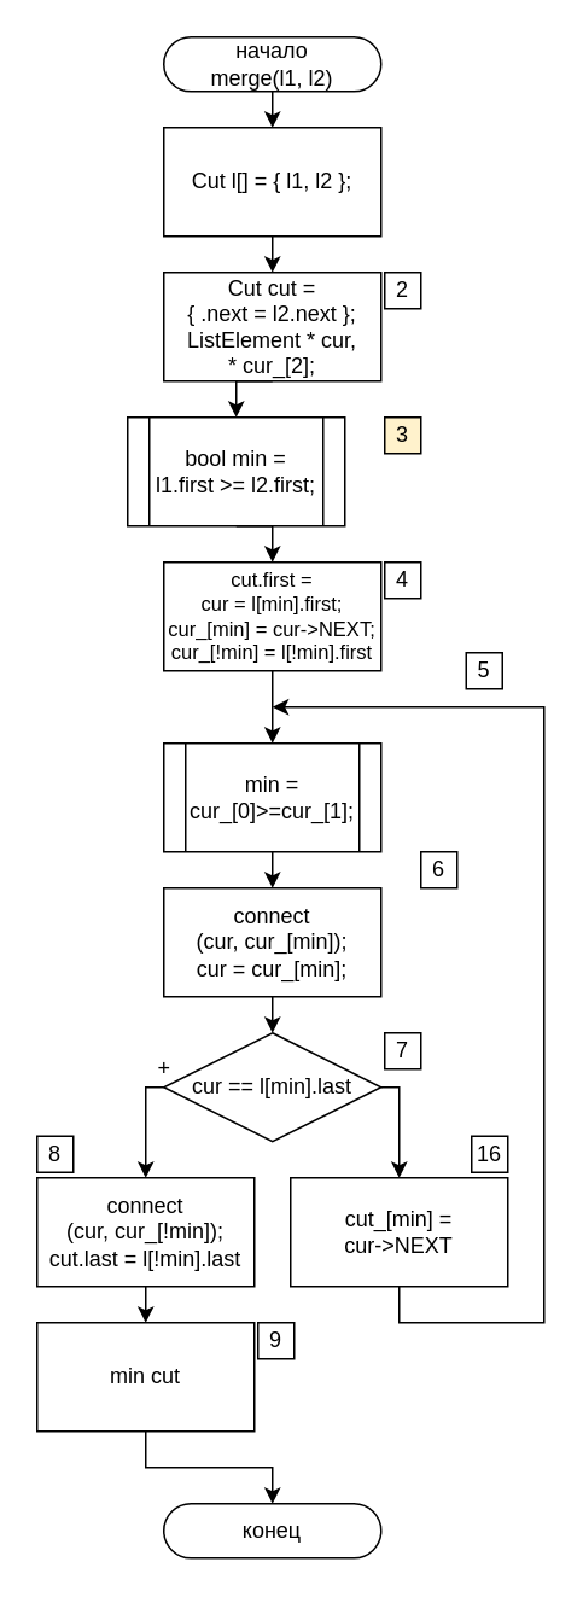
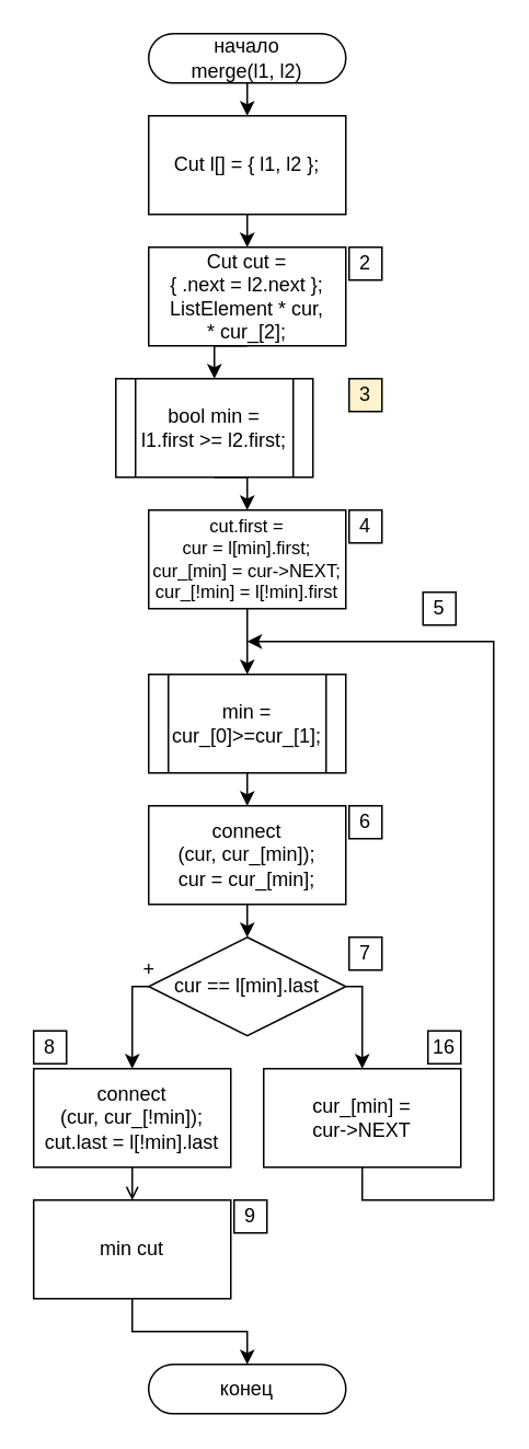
  <mxCell id="0" />
  <mxCell id="1" parent="0" />
  <mxCell id="2" style="edgeStyle=orthogonalEdgeStyle;rounded=0;orthogonalLoop=1;jettySize=auto;html=1;exitX=0.5;exitY=1;exitDx=0;exitDy=0;entryX=0.5;entryY=0;entryDx=0;entryDy=0;" edge="1" parent="1" source="3" target="35"><mxGeometry relative="1" as="geometry" /></mxCell>
  <mxCell id="3" value="начало&lt;br&gt;merge(l1, l2)" style="rounded=1;whiteSpace=wrap;html=1;arcSize=50;" parent="1" vertex="1"><mxGeometry x="90" y="20" width="120" height="30" as="geometry" /></mxCell>
  <mxCell id="4" value="конец" style="rounded=1;whiteSpace=wrap;html=1;arcSize=50;" parent="1" vertex="1"><mxGeometry x="90" y="830" width="120" height="30" as="geometry" /></mxCell>
  <mxCell id="5" value="cur == l[min].last" style="rhombus;whiteSpace=wrap;html=1;rounded=0;" parent="1" vertex="1"><mxGeometry x="90" y="570" width="120" height="60" as="geometry" /></mxCell>
  <mxCell id="6" style="edgeStyle=orthogonalEdgeStyle;rounded=0;orthogonalLoop=1;jettySize=auto;html=1;exitX=0.5;exitY=1;exitDx=0;exitDy=0;entryX=0.5;entryY=0;entryDx=0;entryDy=0;" parent="1" source="7" target="4" edge="1"><mxGeometry relative="1" as="geometry" /></mxCell>
  <mxCell id="7" value="min cut" style="rounded=0;whiteSpace=wrap;html=1;" parent="1" vertex="1"><mxGeometry y="730" width="120" height="60" as="geometry" x="20" /></mxCell>
- <mxCell id="8" style="edgeStyle=orthogonalEdgeStyle;rounded=0;orthogonalLoop=1;jettySize=auto;html=1;exitX=0.5;exitY=1;exitDx=0;exitDy=0;entryX=0.5;entryY=0;entryDx=0;entryDy=0;endSize=6;fontSize=10;" parent="1" source="9" target="7" edge="1"><mxGeometry relative="1" as="geometry" /></mxCell>
+ <mxCell id="8" style="edgeStyle=orthogonalEdgeStyle;rounded=0;orthogonalLoop=1;jettySize=auto;html=1;exitX=0.5;exitY=1;exitDx=0;exitDy=0;entryX=0.5;entryY=0;entryDx=0;entryDy=0;endSize=6;fontSize=10;endArrow=open;" parent="1" source="9" target="7" edge="1"><mxGeometry relative="1" as="geometry" /></mxCell>
  <mxCell id="9" value="connect&lt;br&gt;(cur, cur_[!min]);&lt;br&gt;cut.last = l[!min].last" style="rounded=0;whiteSpace=wrap;html=1;" parent="1" vertex="1"><mxGeometry y="650" width="120" height="60" as="geometry" x="20" /></mxCell>
  <mxCell id="10" style="edgeStyle=orthogonalEdgeStyle;rounded=0;orthogonalLoop=1;jettySize=auto;html=1;exitX=0.5;exitY=1;exitDx=0;exitDy=0;" parent="1" source="11" edge="1"><mxGeometry relative="1" as="geometry"><mxPoint x="150" y="390" as="targetPoint" /><Array as="points"><mxPoint x="220" y="730" /><mxPoint x="300" y="730" /><mxPoint x="300" y="390" /></Array></mxGeometry></mxCell>
- <mxCell id="11" value="cut_[min] =&lt;br&gt;cur-&amp;gt;NEXT" style="rounded=0;whiteSpace=wrap;html=1;" parent="1" vertex="1"><mxGeometry x="160" y="650" width="120" height="60" as="geometry" /></mxCell>
+ <mxCell id="11" value="cur_[min] =&lt;br&gt;cur-&amp;gt;NEXT" style="rounded=0;whiteSpace=wrap;html=1;" parent="1" vertex="1"><mxGeometry x="160" y="650" width="120" height="60" as="geometry" /></mxCell>
  <mxCell id="12" style="edgeStyle=orthogonalEdgeStyle;rounded=0;orthogonalLoop=1;jettySize=auto;html=1;exitX=0;exitY=0.5;exitDx=0;exitDy=0;entryX=0.5;entryY=0;entryDx=0;entryDy=0;" parent="1" source="5" target="9" edge="1"><mxGeometry relative="1" as="geometry"><Array as="points"><mxPoint x="80" y="600" /></Array></mxGeometry></mxCell>
  <mxCell id="13" style="edgeStyle=orthogonalEdgeStyle;rounded=0;orthogonalLoop=1;jettySize=auto;html=1;exitX=1;exitY=0.5;exitDx=0;exitDy=0;entryX=0.5;entryY=0;entryDx=0;entryDy=0;" parent="1" source="5" target="11" edge="1"><mxGeometry relative="1" as="geometry"><Array as="points"><mxPoint x="220" y="600" /></Array></mxGeometry></mxCell>
  <mxCell id="14" style="edgeStyle=orthogonalEdgeStyle;rounded=0;orthogonalLoop=1;jettySize=auto;html=1;exitX=0.5;exitY=1;exitDx=0;exitDy=0;entryX=0.5;entryY=0;entryDx=0;entryDy=0;endSize=6;fontSize=10;" parent="1" source="15" target="23" edge="1"><mxGeometry relative="1" as="geometry" /></mxCell>
  <mxCell id="15" value="min =&lt;br&gt;cur_[0]&amp;gt;=cur_[1];" style="shape=process;whiteSpace=wrap;html=1;backgroundOutline=1;fontFamily=Helvetica;fontSize=12;fontColor=#000000;align=center;strokeColor=#000000;fillColor=#ffffff;" parent="1" vertex="1"><mxGeometry x="90" y="410" width="120" height="60" as="geometry" /></mxCell>
  <mxCell id="16" style="edgeStyle=orthogonalEdgeStyle;rounded=0;orthogonalLoop=1;jettySize=auto;html=1;exitX=0.5;exitY=1;exitDx=0;exitDy=0;entryX=0.5;entryY=0;entryDx=0;entryDy=0;" parent="1" source="17" target="21" edge="1"><mxGeometry relative="1" as="geometry" /></mxCell>
  <mxCell id="17" value="bool min =&lt;br&gt;l1.first &amp;gt;= l2.first;" style="shape=process;whiteSpace=wrap;html=1;backgroundOutline=1;fontFamily=Helvetica;fontSize=12;fontColor=#000000;align=center;strokeColor=#000000;fillColor=#ffffff;" parent="1" vertex="1"><mxGeometry x="70" y="230" width="120" height="60" as="geometry" /></mxCell>
  <mxCell id="18" style="edgeStyle=orthogonalEdgeStyle;rounded=0;orthogonalLoop=1;jettySize=auto;html=1;exitX=0.5;exitY=1;exitDx=0;exitDy=0;entryX=0.5;entryY=0;entryDx=0;entryDy=0;" parent="1" source="19" target="17" edge="1"><mxGeometry relative="1" as="geometry" /></mxCell>
  <mxCell id="19" value="&lt;p&gt;&lt;font style=&quot;font-size: 12px&quot;&gt;Cut cut =&lt;br&gt;{ .next = l2.next };&lt;br&gt;&lt;/font&gt;&lt;font style=&quot;font-size: 12px&quot;&gt;ListElement * cur,&lt;br&gt;* cur_[2];&lt;/font&gt;&lt;/p&gt;" style="rounded=0;whiteSpace=wrap;html=1;" parent="1" vertex="1"><mxGeometry x="90" y="150" width="120" height="60" as="geometry" /></mxCell>
  <mxCell id="20" style="edgeStyle=orthogonalEdgeStyle;rounded=0;orthogonalLoop=1;jettySize=auto;html=1;exitX=0.5;exitY=1;exitDx=0;exitDy=0;entryX=0.5;entryY=0;entryDx=0;entryDy=0;" parent="1" source="21" target="15" edge="1"><mxGeometry relative="1" as="geometry" /></mxCell>
  <mxCell id="21" value="&lt;font style=&quot;font-size: 11px&quot;&gt;cut.first =&lt;br&gt;cur = l[min].first;&lt;br&gt;cur_[min] = cur-&amp;gt;NEXT;&lt;br&gt;cur_[!min] = l[!min].first&lt;/font&gt;" style="rounded=0;whiteSpace=wrap;html=1;fontSize=10;" parent="1" vertex="1"><mxGeometry x="90" y="310" width="120" height="60" as="geometry" /></mxCell>
  <mxCell id="22" style="edgeStyle=orthogonalEdgeStyle;rounded=0;orthogonalLoop=1;jettySize=auto;html=1;exitX=0.5;exitY=1;exitDx=0;exitDy=0;entryX=0.5;entryY=0;entryDx=0;entryDy=0;endSize=6;fontSize=10;" parent="1" source="23" target="5" edge="1"><mxGeometry relative="1" as="geometry" /></mxCell>
  <mxCell id="23" value="connect&lt;br&gt;(cur, cur_[min]);&lt;br&gt;cur = cur_[min];" style="rounded=0;whiteSpace=wrap;html=1;" parent="1" vertex="1"><mxGeometry x="90" y="490" width="120" height="60" as="geometry" /></mxCell>
  <mxCell id="24" value="2" style="whiteSpace=wrap;html=1;aspect=fixed;" parent="1" vertex="1"><mxGeometry x="212" y="150" width="20" height="20" as="geometry" /></mxCell>
  <mxCell id="25" value="4" style="whiteSpace=wrap;html=1;aspect=fixed;" parent="1" vertex="1"><mxGeometry x="212" y="310" width="20" height="20" as="geometry" /></mxCell>
  <mxCell id="26" value="3" style="whiteSpace=wrap;html=1;aspect=fixed;fillColor=#fff2cc;" parent="1" vertex="1"><mxGeometry x="212" y="230" width="20" height="20" as="geometry" /></mxCell>
  <mxCell id="27" value="5" style="whiteSpace=wrap;html=1;aspect=fixed;" parent="1" vertex="1"><mxGeometry x="257" y="360" width="20" height="20" as="geometry" /></mxCell>
- <mxCell id="28" value="6" style="whiteSpace=wrap;html=1;aspect=fixed;" parent="1" vertex="1"><mxGeometry x="232" y="470" width="20" height="20" as="geometry" /></mxCell>
+ <mxCell id="28" value="6" style="whiteSpace=wrap;html=1;aspect=fixed;" parent="1" vertex="1"><mxGeometry x="212" y="490" width="20" height="20" as="geometry" /></mxCell>
  <mxCell id="29" value="7" style="whiteSpace=wrap;html=1;aspect=fixed;" parent="1" vertex="1"><mxGeometry x="212" y="570" width="20" height="20" as="geometry" /></mxCell>
  <mxCell id="30" value="16" style="whiteSpace=wrap;html=1;aspect=fixed;" parent="1" vertex="1"><mxGeometry x="260" y="627" width="20" height="20" as="geometry" /></mxCell>
  <mxCell id="31" value="8" style="whiteSpace=wrap;html=1;aspect=fixed;" parent="1" vertex="1"><mxGeometry y="627" width="20" height="20" as="geometry" x="20" /></mxCell>
  <mxCell id="32" value="9" style="whiteSpace=wrap;html=1;aspect=fixed;" parent="1" vertex="1"><mxGeometry x="142" y="730" width="20" height="20" as="geometry" /></mxCell>
  <mxCell id="33" value="+" style="text;html=1;align=center;verticalAlign=middle;resizable=0;points=[];autosize=1;" parent="1" vertex="1"><mxGeometry x="80" y="580" width="20" height="20" as="geometry" /></mxCell>
  <mxCell id="34" style="edgeStyle=orthogonalEdgeStyle;rounded=0;orthogonalLoop=1;jettySize=auto;html=1;exitX=0.5;exitY=1;exitDx=0;exitDy=0;entryX=0.5;entryY=0;entryDx=0;entryDy=0;" edge="1" parent="1" source="35" target="19"><mxGeometry relative="1" as="geometry" /></mxCell>
  <mxCell id="35" value="&lt;p&gt;Cut l[] = { l1, l2 };&lt;br&gt;&lt;/p&gt;" style="rounded=0;whiteSpace=wrap;html=1;" vertex="1" parent="1"><mxGeometry x="90" y="70" width="120" height="60" as="geometry" /></mxCell>
